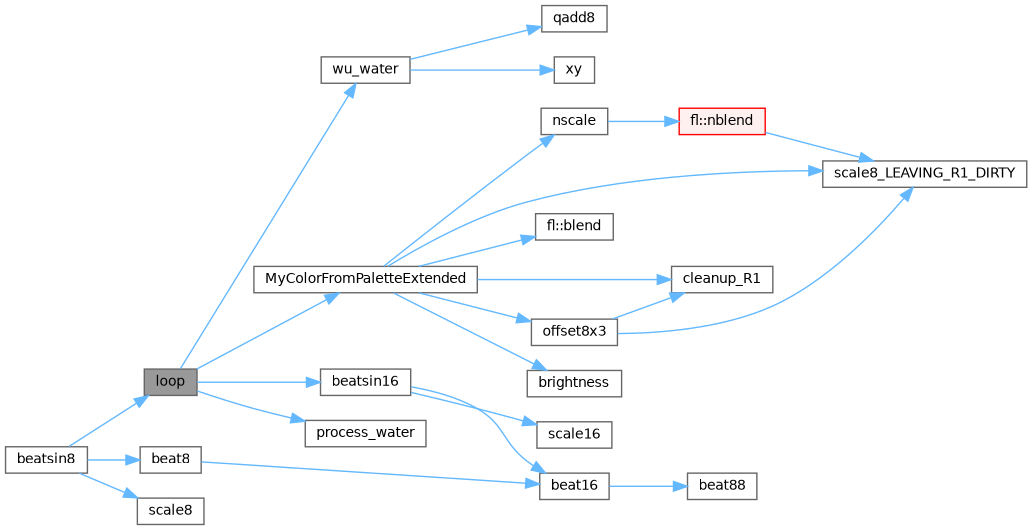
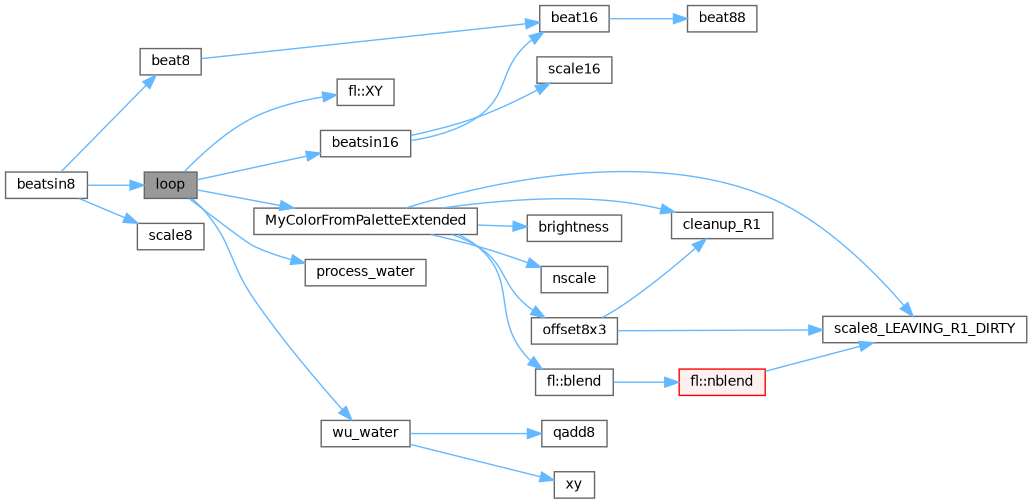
  digraph {
    rankdir=LR
    node [color=grey40 fillcolor=white fontname=Helvetica fontsize=10 shape=box style=filled]
    edge [color=steelblue1 fontname=Helvetica fontsize=10 labelfontname=Helvetica labelfontsize=10 style=solid]
    n1 [color=gray40 fillcolor=grey60 fontcolor=black height=0.2 label=loop width=0.4]
    n2 [height=0.2 label=beatsin16 width=0.4]
    n3 [height=0.2 label=MyColorFromPaletteExtended width=0.4]
    n4 [height=0.2 label=process_water width=0.4]
    n5 [height=0.2 label=wu_water width=0.4]
+   n6 [height=0.2 label="fl::XY" width=0.4]
    n7 [height=0.2 label=beat16 width=0.4]
    n8 [height=0.2 label=scale16 width=0.4]
    n9 [height=0.2 label=beatsin8 width=0.4]
    n10 [height=0.2 label=beat8 width=0.4]
    n11 [height=0.2 label=scale8 width=0.4]
    n12 [height=0.2 label="fl::blend" width=0.4]
    n13 [height=0.2 label=cleanup_R1 width=0.4]
    n14 [height=0.2 label=scale8_LEAVING_R1_DIRTY width=0.4]
    n15 [height=0.2 label=brightness width=0.4]
    n16 [height=0.2 label=offset8x3 width=0.4]
    n17 [height=0.2 label=nscale width=0.4]
    n18 [height=0.2 label=qadd8 width=0.4]
    n19 [height=0.2 label=xy width=0.4]
    n20 [height=0.2 label=beat88 width=0.4]
    n21 [color=red fillcolor="#FFF0F0" height=0.2 label="fl::nblend" width=0.4]
    n1 -> n2
    n1 -> n3
    n1 -> n4
    n1 -> n5
+   n1 -> n6
    n2 -> n7
    n2 -> n8
    n3 -> n12
    n3 -> n13
    n3 -> n14
    n3 -> n15
    n3 -> n16
    n3 -> n17
    n5 -> n18
    n5 -> n19
    n7 -> n20
    n9 -> n1
    n9 -> n10
    n9 -> n11
    n10 -> n7
-   n17 -> n21
+   n12 -> n21
    n16 -> n13
    n16 -> n14
    n21 -> n14
  }
